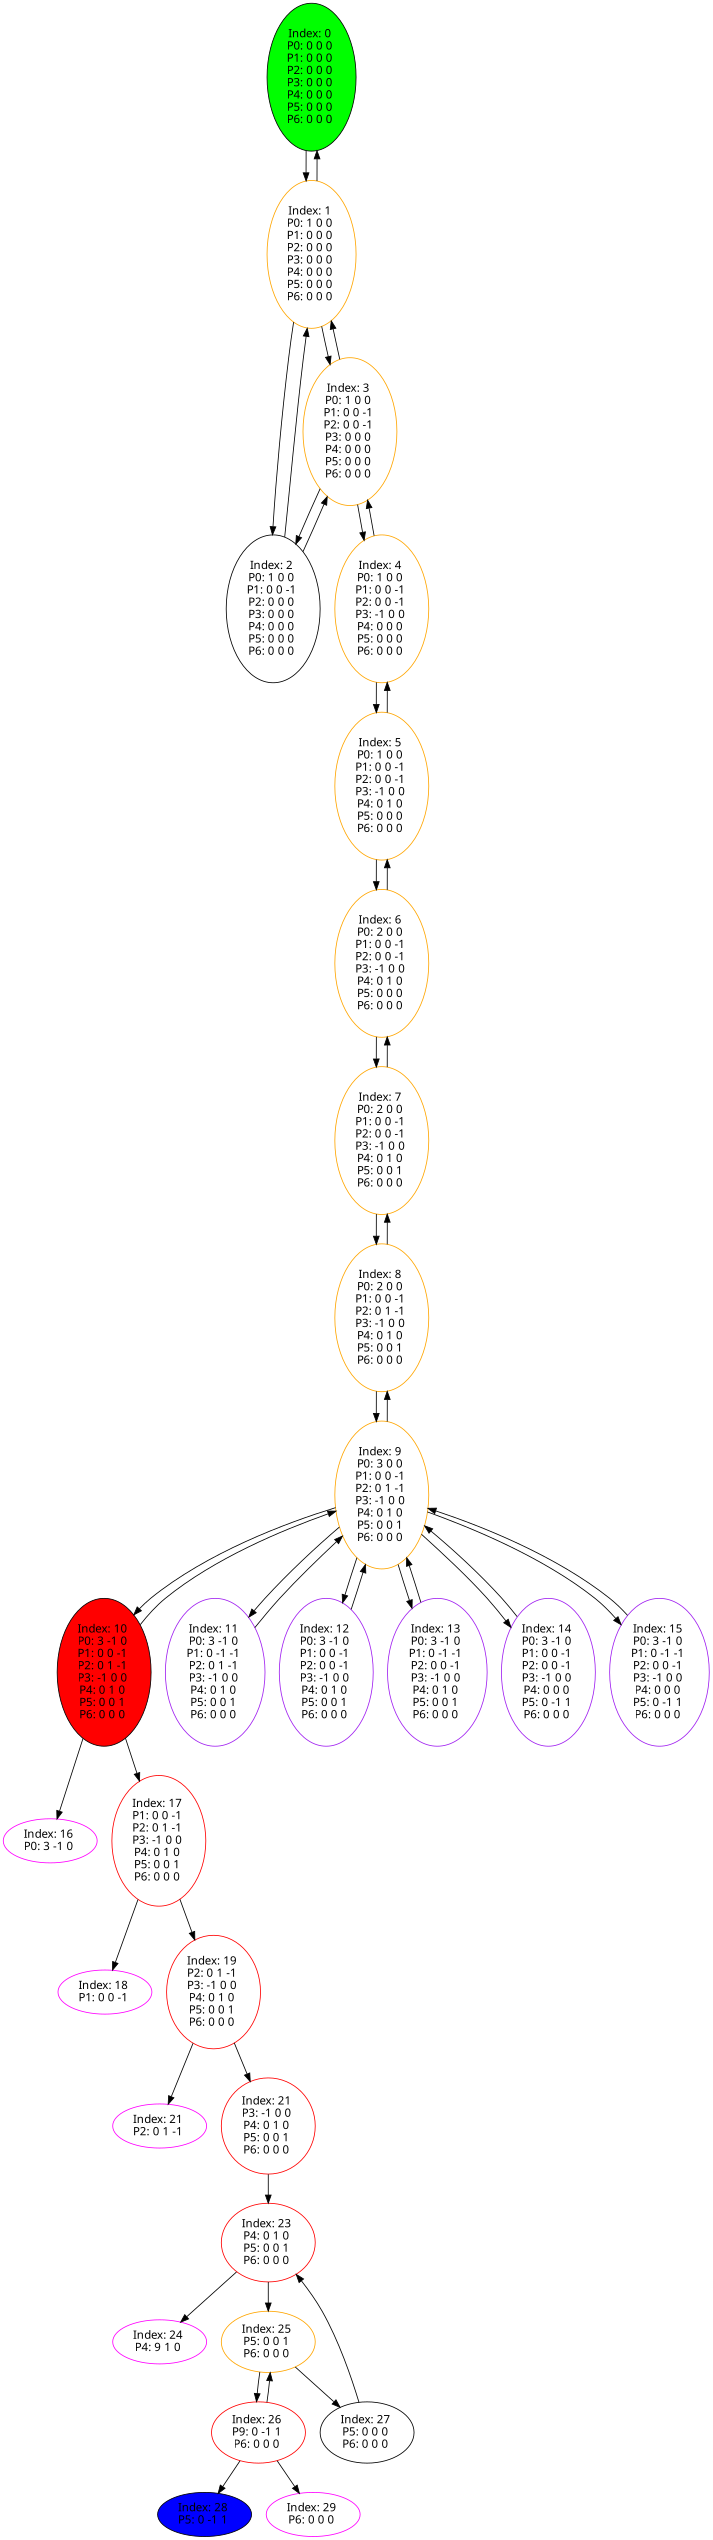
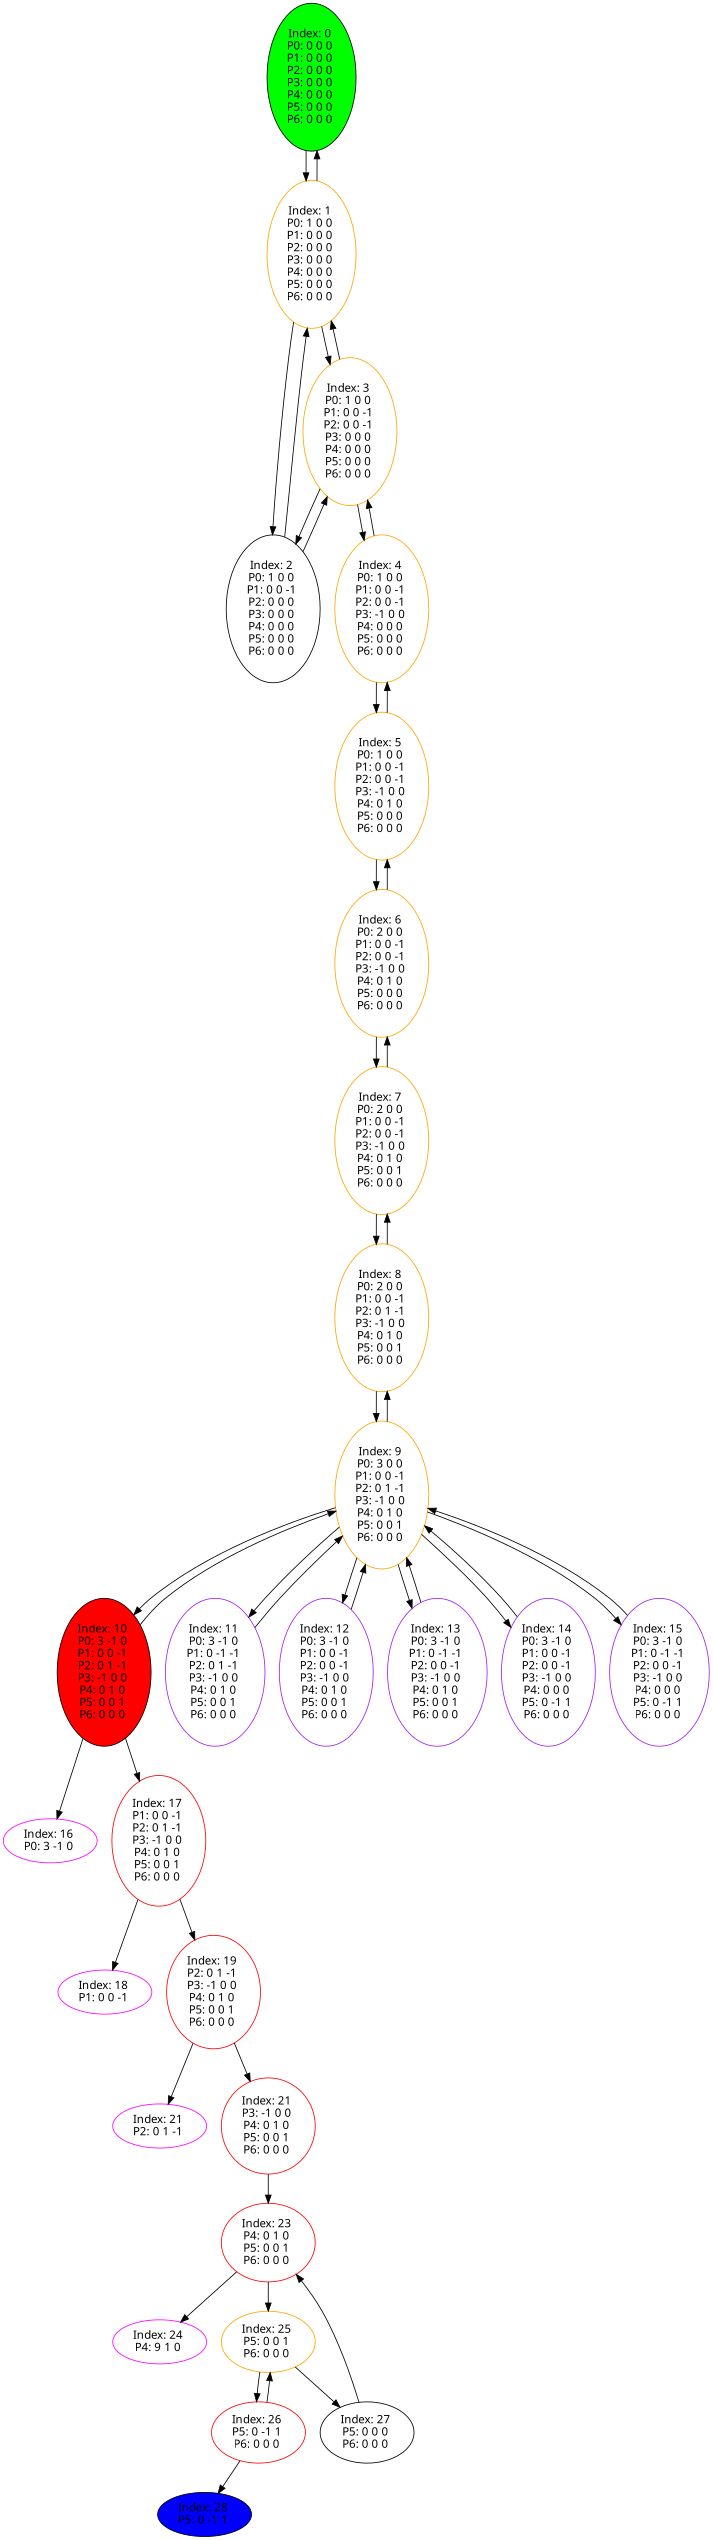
  digraph {
    color=black
    fontname="Noto Sans"
    node [fontname="Noto Sans" color=orange]
    edge [fontname="Noto Sans"]
    n1 [fillcolor=green label="Index: 0 \nP0: 0 0 0 \nP1: 0 0 0 \nP2: 0 0 0 \nP3: 0 0 0 \nP4: 0 0 0 \nP5: 0 0 0 \nP6: 0 0 0 \n" style=filled color=""]
    n2 [label="Index: 1 \nP0: 1 0 0 \nP1: 0 0 0 \nP2: 0 0 0 \nP3: 0 0 0 \nP4: 0 0 0 \nP5: 0 0 0 \nP6: 0 0 0 \n"]
    n3 [label="Index: 2 \nP0: 1 0 0 \nP1: 0 0 -1 \nP2: 0 0 0 \nP3: 0 0 0 \nP4: 0 0 0 \nP5: 0 0 0 \nP6: 0 0 0 \n" color=""]
    n4 [label="Index: 3 \nP0: 1 0 0 \nP1: 0 0 -1 \nP2: 0 0 -1 \nP3: 0 0 0 \nP4: 0 0 0 \nP5: 0 0 0 \nP6: 0 0 0 \n"]
    n5 [label="Index: 4 \nP0: 1 0 0 \nP1: 0 0 -1 \nP2: 0 0 -1 \nP3: -1 0 0 \nP4: 0 0 0 \nP5: 0 0 0 \nP6: 0 0 0 \n"]
    n6 [label="Index: 5 \nP0: 1 0 0 \nP1: 0 0 -1 \nP2: 0 0 -1 \nP3: -1 0 0 \nP4: 0 1 0 \nP5: 0 0 0 \nP6: 0 0 0 \n"]
    n7 [label="Index: 6 \nP0: 2 0 0 \nP1: 0 0 -1 \nP2: 0 0 -1 \nP3: -1 0 0 \nP4: 0 1 0 \nP5: 0 0 0 \nP6: 0 0 0 \n"]
    n8 [label="Index: 7 \nP0: 2 0 0 \nP1: 0 0 -1 \nP2: 0 0 -1 \nP3: -1 0 0 \nP4: 0 1 0 \nP5: 0 0 1 \nP6: 0 0 0 \n"]
    n9 [label="Index: 8 \nP0: 2 0 0 \nP1: 0 0 -1 \nP2: 0 1 -1 \nP3: -1 0 0 \nP4: 0 1 0 \nP5: 0 0 1 \nP6: 0 0 0 \n"]
    n10 [label="Index: 9 \nP0: 3 0 0 \nP1: 0 0 -1 \nP2: 0 1 -1 \nP3: -1 0 0 \nP4: 0 1 0 \nP5: 0 0 1 \nP6: 0 0 0 \n"]
    n11 [fillcolor=red label="Index: 10 \nP0: 3 -1 0 \nP1: 0 0 -1 \nP2: 0 1 -1 \nP3: -1 0 0 \nP4: 0 1 0 \nP5: 0 0 1 \nP6: 0 0 0 \n" style=filled color=""]
    n12 [color=purple label="Index: 11 \nP0: 3 -1 0 \nP1: 0 -1 -1 \nP2: 0 1 -1 \nP3: -1 0 0 \nP4: 0 1 0 \nP5: 0 0 1 \nP6: 0 0 0 \n"]
    n13 [color=purple label="Index: 12 \nP0: 3 -1 0 \nP1: 0 0 -1 \nP2: 0 0 -1 \nP3: -1 0 0 \nP4: 0 1 0 \nP5: 0 0 1 \nP6: 0 0 0 \n"]
    n14 [color=purple label="Index: 13 \nP0: 3 -1 0 \nP1: 0 -1 -1 \nP2: 0 0 -1 \nP3: -1 0 0 \nP4: 0 1 0 \nP5: 0 0 1 \nP6: 0 0 0 \n"]
    n15 [color=purple label="Index: 14 \nP0: 3 -1 0 \nP1: 0 0 -1 \nP2: 0 0 -1 \nP3: -1 0 0 \nP4: 0 0 0 \nP5: 0 -1 1 \nP6: 0 0 0 \n"]
    n16 [color=purple label="Index: 15 \nP0: 3 -1 0 \nP1: 0 -1 -1 \nP2: 0 0 -1 \nP3: -1 0 0 \nP4: 0 0 0 \nP5: 0 -1 1 \nP6: 0 0 0 \n"]
    n17 [color=fuchsia label="Index: 16 \nP0: 3 -1 0 \n"]
    n18 [color=red label="Index: 17 \nP1: 0 0 -1 \nP2: 0 1 -1 \nP3: -1 0 0 \nP4: 0 1 0 \nP5: 0 0 1 \nP6: 0 0 0 \n"]
    n19 [color=fuchsia label="Index: 18 \nP1: 0 0 -1 \n"]
    n20 [color=red label="Index: 19 \nP2: 0 1 -1 \nP3: -1 0 0 \nP4: 0 1 0 \nP5: 0 0 1 \nP6: 0 0 0 \n"]
    n21 [color=fuchsia label="Index: 21 \nP2: 0 1 -1 \n"]
    n22 [color=red label="Index: 21 \nP3: -1 0 0 \nP4: 0 1 0 \nP5: 0 0 1 \nP6: 0 0 0 \n"]
    n23 [color=red label="Index: 23 \nP4: 0 1 0 \nP5: 0 0 1 \nP6: 0 0 0 \n"]
    n24 [color=fuchsia label="Index: 24 \nP4: 9 1 0 \n"]
    n25 [label="Index: 25 \nP5: 0 0 1 \nP6: 0 0 0 \n"]
-   n26 [color=red label="Index: 26 \nP9: 0 -1 1 \nP6: 0 0 0 \n"]
+   n26 [color=red label="Index: 26 \nP5: 0 -1 1 \nP6: 0 0 0 \n"]
    n27 [label="Index: 27 \nP5: 0 0 0 \nP6: 0 0 0 \n" color=""]
    n28 [fillcolor=blue label="Index: 28 \nP5: 0 -1 1 \n" style=filled color=""]
-   n29 [color=fuchsia label="Index: 29 \nP6: 0 0 0 \n"]
    n1 -> n2
    n2 -> n1
    n2 -> n3
    n2 -> n4
    n3 -> n2
    n3 -> n4
    n4 -> n2
    n4 -> n3
    n4 -> n5
    n5 -> n4
    n5 -> n6
    n6 -> n5
    n6 -> n7
    n7 -> n6
    n7 -> n8
    n8 -> n7
    n8 -> n9
    n9 -> n8
    n9 -> n10
    n10 -> n9
    n10 -> n11
    n10 -> n12
    n10 -> n13
    n10 -> n14
    n10 -> n15
    n10 -> n16
    n11 -> n10
    n11 -> n17
    n11 -> n18
    n12 -> n10
    n13 -> n10
    n14 -> n10
    n15 -> n10
    n16 -> n10
    n18 -> n19
    n18 -> n20
    n20 -> n21
    n20 -> n22
    n22 -> n23
    n23 -> n24
    n23 -> n25
    n25 -> n26
    n25 -> n27
    n26 -> n25
    n26 -> n28
-   n26 -> n29
    n27 -> n23
  }
